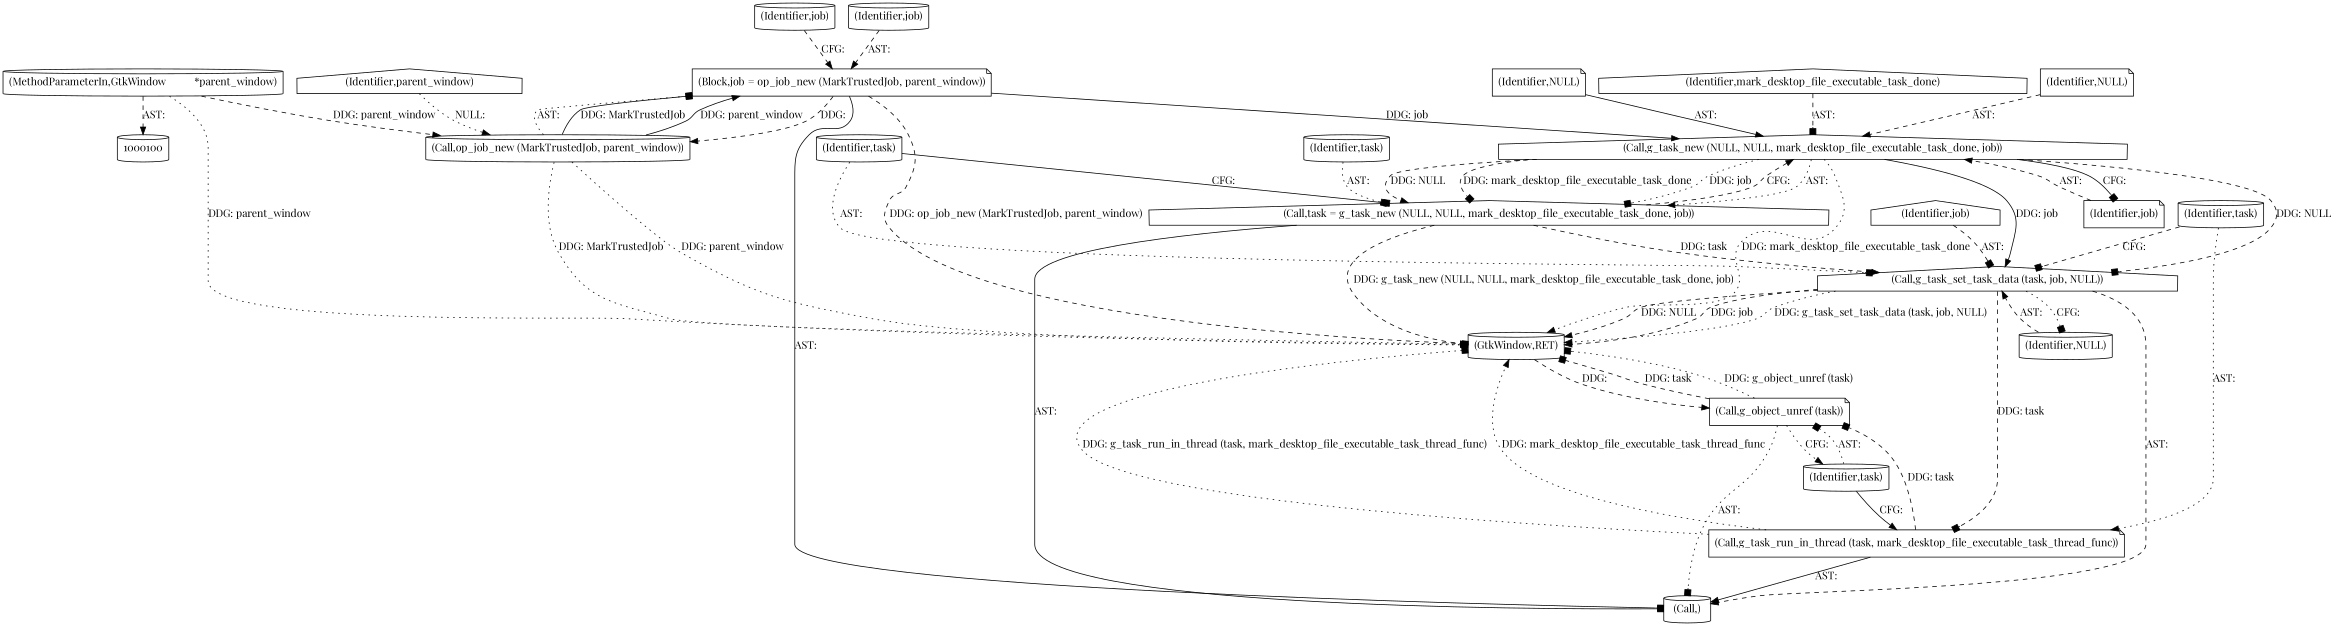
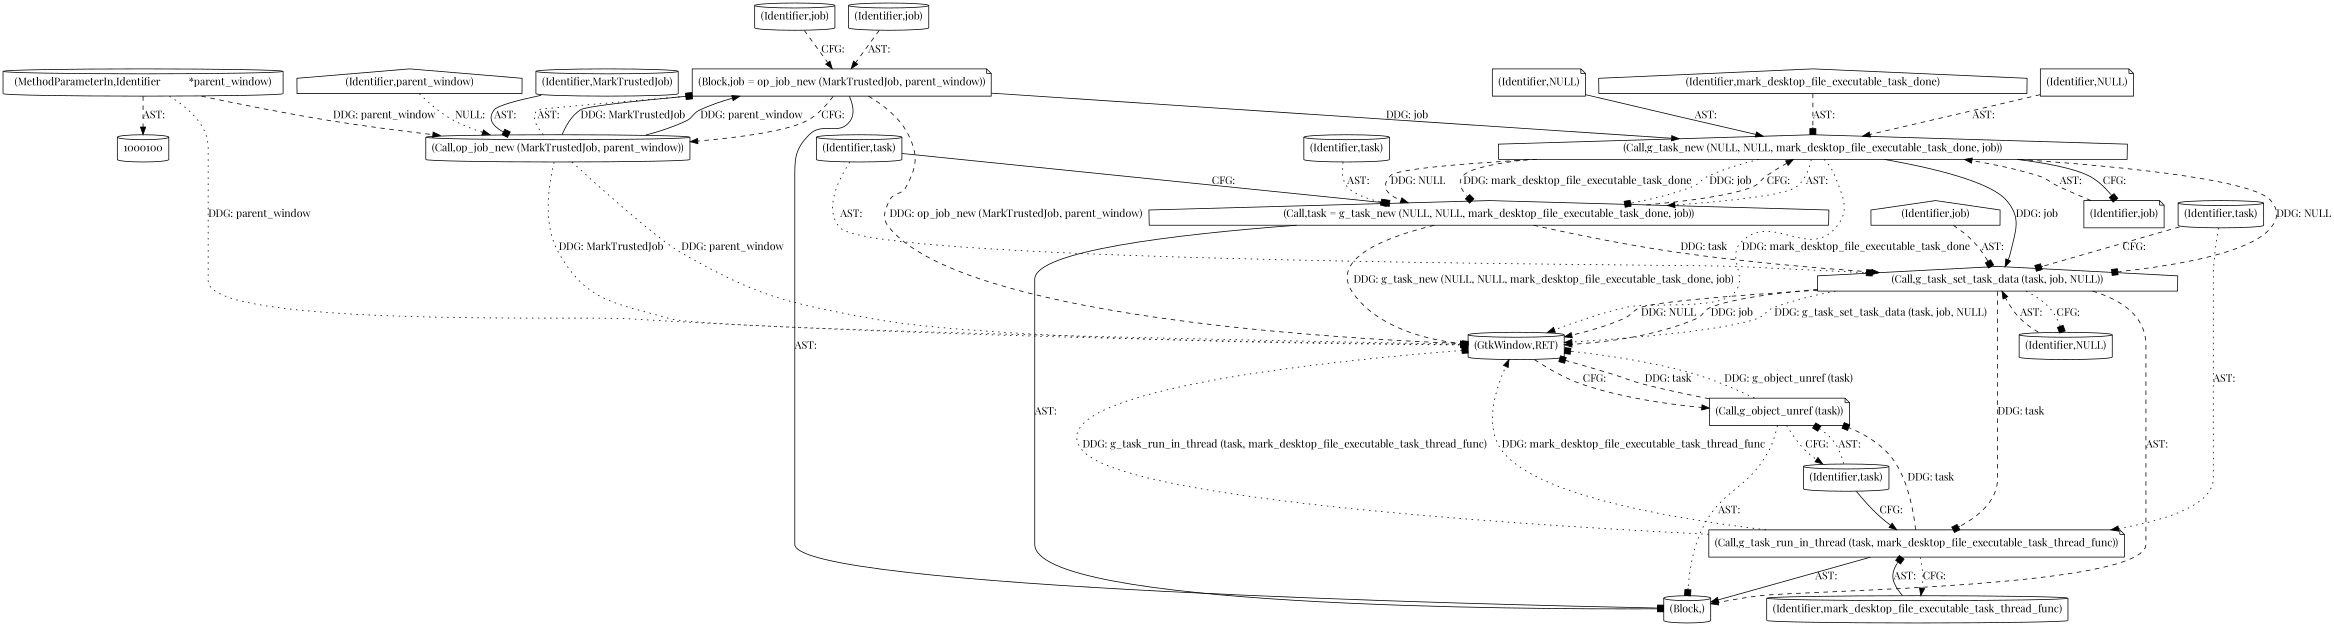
  digraph {
    fontname="Playfair Display"
    node [fontname="Playfair Display" shape=cylinder]
    edge [arrowhead=normal fontname="Playfair Display" style=dashed]
    n1 [label="(Call,g_task_new (NULL, NULL, mark_desktop_file_executable_task_done, job))" shape=house]
    n2 [label="(Call,task = g_task_new (NULL, NULL, mark_desktop_file_executable_task_done, job))" shape=house]
    n3 [label="(Call,g_task_set_task_data (task, job, NULL))" shape=house]
    n4 [label="(GtkWindow,RET)"]
    n5 [label="(Identifier,job)" shape=note]
-   n6 [label="(Call,)"]
+   n6 [label="(Block,)"]
    n7 [label="(Call,g_task_run_in_thread (task, mark_desktop_file_executable_task_thread_func))" shape=note]
    n8 [label="(Identifier,NULL)"]
    n9 [label="(Call,g_object_unref (task))" shape=note]
    n10 [label="(Block,job = op_job_new (MarkTrustedJob, parent_window))" shape=note]
    n11 [label="(Call,op_job_new (MarkTrustedJob, parent_window))"]
    n12 [label="(Identifier,parent_window)" shape=house]
-   n13 [label="(MethodParameterIn,GtkWindow          *parent_window)"]
+   n13 [label="(MethodParameterIn,Identifier          *parent_window)"]
    1000100
+   n15 [label="(Identifier,mark_desktop_file_executable_task_thread_func)"]
    n16 [label="(Identifier,task)"]
    n17 [label="(Identifier,job)"]
    n18 [label="(Identifier,NULL)" shape=note]
    n19 [label="(Identifier,task)"]
    n20 [label="(Identifier,job)"]
    n21 [label="(Identifier,job)" shape=house]
    n22 [label="(Identifier,task)"]
+   n23 [label="(Identifier,MarkTrustedJob)"]
    n24 [label="(Identifier,NULL)" shape=note]
    n25 [label="(Identifier,task)"]
    n26 [label="(Identifier,mark_desktop_file_executable_task_done)" shape=house]
    n1 -> n2 [label="AST: " style=dotted]
    n1 -> n2 [label="DDG: NULL"]
    n1 -> n2 [arrowhead=box label="DDG: mark_desktop_file_executable_task_done"]
    n1 -> n2 [arrowhead=box label="DDG: job" style=dotted]
    n1 -> n3 [label="DDG: job" style=solid]
    n1 -> n3 [arrowhead=box label="DDG: NULL"]
    n1 -> n4 [label="DDG: mark_desktop_file_executable_task_done" style=dotted]
    n1 -> n5 [arrowhead=box label="CFG: " style=solid]
    n2 -> n1 [label="CFG: "]
    n2 -> n3 [label="DDG: task"]
    n2 -> n4 [arrowhead=box label="DDG: g_task_new (NULL, NULL, mark_desktop_file_executable_task_done, job)"]
    n2 -> n6 [arrowhead=box label="AST: " style=solid]
    n3 -> n4 [label="DDG: g_task_set_task_data (task, job, NULL)" style=dotted]
    n3 -> n4 [label="DDG: NULL"]
    n3 -> n4 [label="DDG: job"]
    n3 -> n6 [label="AST: "]
    n3 -> n7 [arrowhead=box label="DDG: task"]
    n3 -> n8 [arrowhead=box label="CFG: " style=dotted]
-   n4 -> n9 [label="DDG: "]
+   n4 -> n9 [label="CFG: "]
    n5 -> n1 [label="AST: "]
    n7 -> n4 [arrowhead=box label="DDG: g_task_run_in_thread (task, mark_desktop_file_executable_task_thread_func)" style=dotted]
    n7 -> n4 [label="DDG: mark_desktop_file_executable_task_thread_func" style=dotted]
    n7 -> n6 [label="AST: " style=solid]
    n7 -> n9 [arrowhead=box label="DDG: task"]
+   n7 -> n15 [label="CFG: " style=dotted]
    n8 -> n3 [label="AST: "]
    n9 -> n4 [arrowhead=box label="DDG: task"]
    n9 -> n4 [arrowhead=box label="DDG: g_object_unref (task)" style=dotted]
    n9 -> n6 [arrowhead=box label="AST: " style=dotted]
    n9 -> n16 [label="CFG: " style=dotted]
    n10 -> n1 [label="DDG: job" style=solid]
    n10 -> n4 [label="DDG: op_job_new (MarkTrustedJob, parent_window)"]
    n10 -> n6 [arrowhead=box label="AST: " style=solid]
-   n10 -> n11 [label="DDG: "]
+   n10 -> n11 [label="CFG: "]
    n11 -> n4 [label="DDG: MarkTrustedJob" style=dotted]
    n11 -> n4 [label="DDG: parent_window" style=dotted]
    n11 -> n10 [arrowhead=box label="AST: " style=dotted]
    n11 -> n10 [arrowhead=box label="DDG: MarkTrustedJob" style=solid]
    n11 -> n10 [label="DDG: parent_window" style=solid]
    n12 -> n11 [label="NULL: " style=dotted]
    n13 -> n4 [arrowhead=box label="DDG: parent_window" style=dotted]
    n13 -> n11 [label="DDG: parent_window"]
    n13 -> 1000100 [label="AST: "]
+   n15 -> n7 [arrowhead=box label="AST: " style=solid]
    n16 -> n7 [label="CFG: " style=solid]
    n16 -> n9 [arrowhead=box label="AST: " style=dotted]
    n17 -> n10 [label="CFG: "]
    n18 -> n1 [label="AST: "]
    n19 -> n2 [arrowhead=box label="AST: " style=dotted]
    n20 -> n10 [label="AST: "]
    n21 -> n3 [arrowhead=box label="AST: "]
    n22 -> n3 [arrowhead=box label="CFG: "]
    n22 -> n7 [label="AST: " style=dotted]
+   n23 -> n11 [arrowhead=box label="AST: " style=solid]
    n24 -> n1 [label="AST: " style=solid]
    n25 -> n2 [arrowhead=box label="CFG: " style=solid]
    n25 -> n3 [arrowhead=box label="AST: " style=dotted]
    n26 -> n1 [arrowhead=box label="AST: "]
  }
